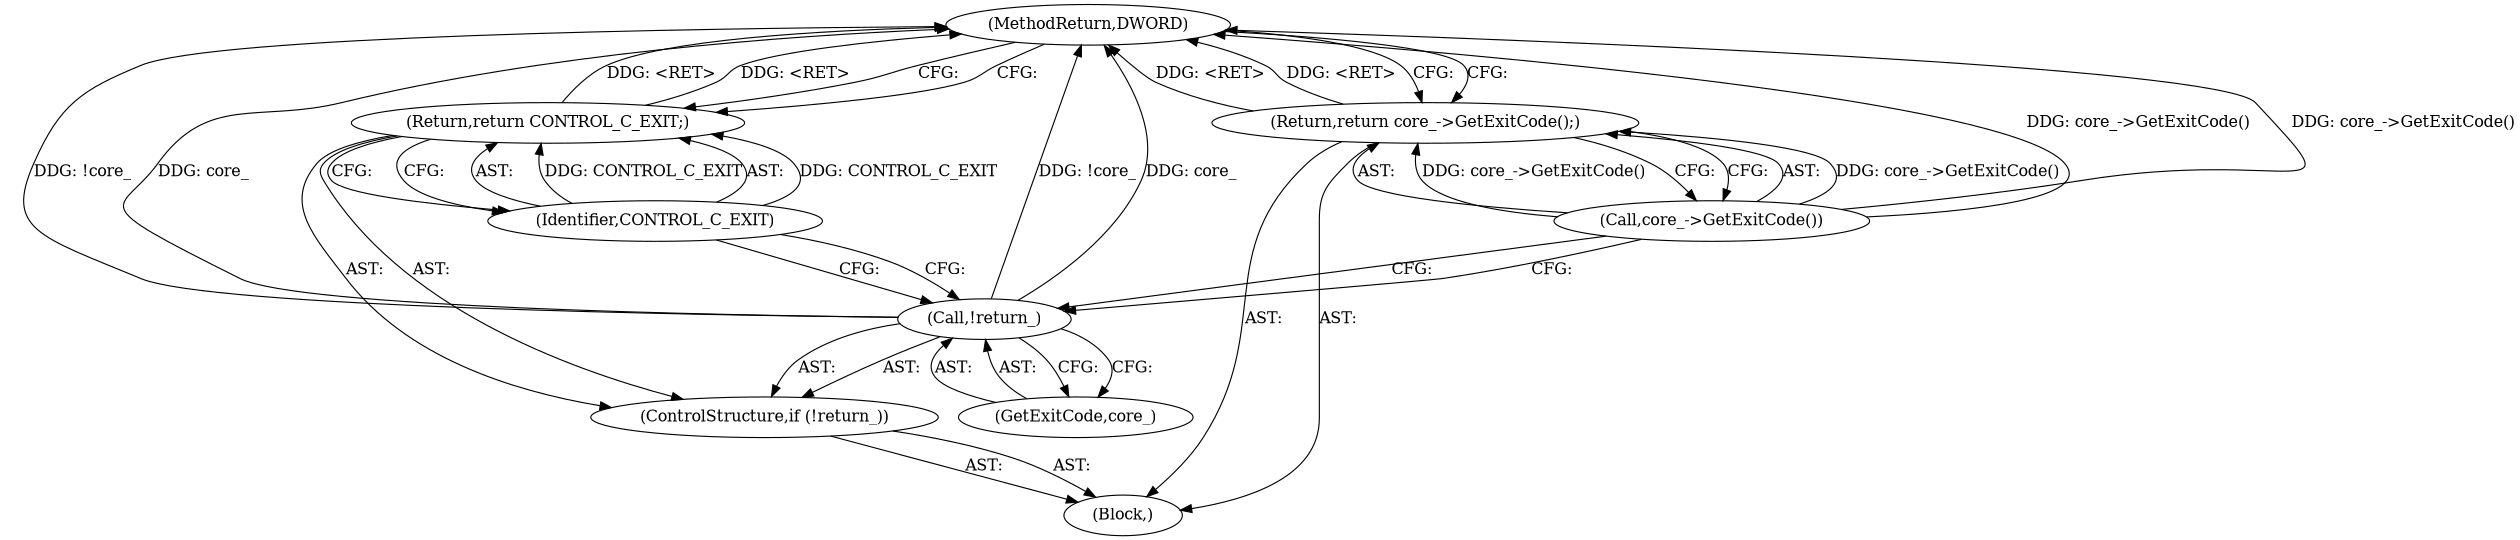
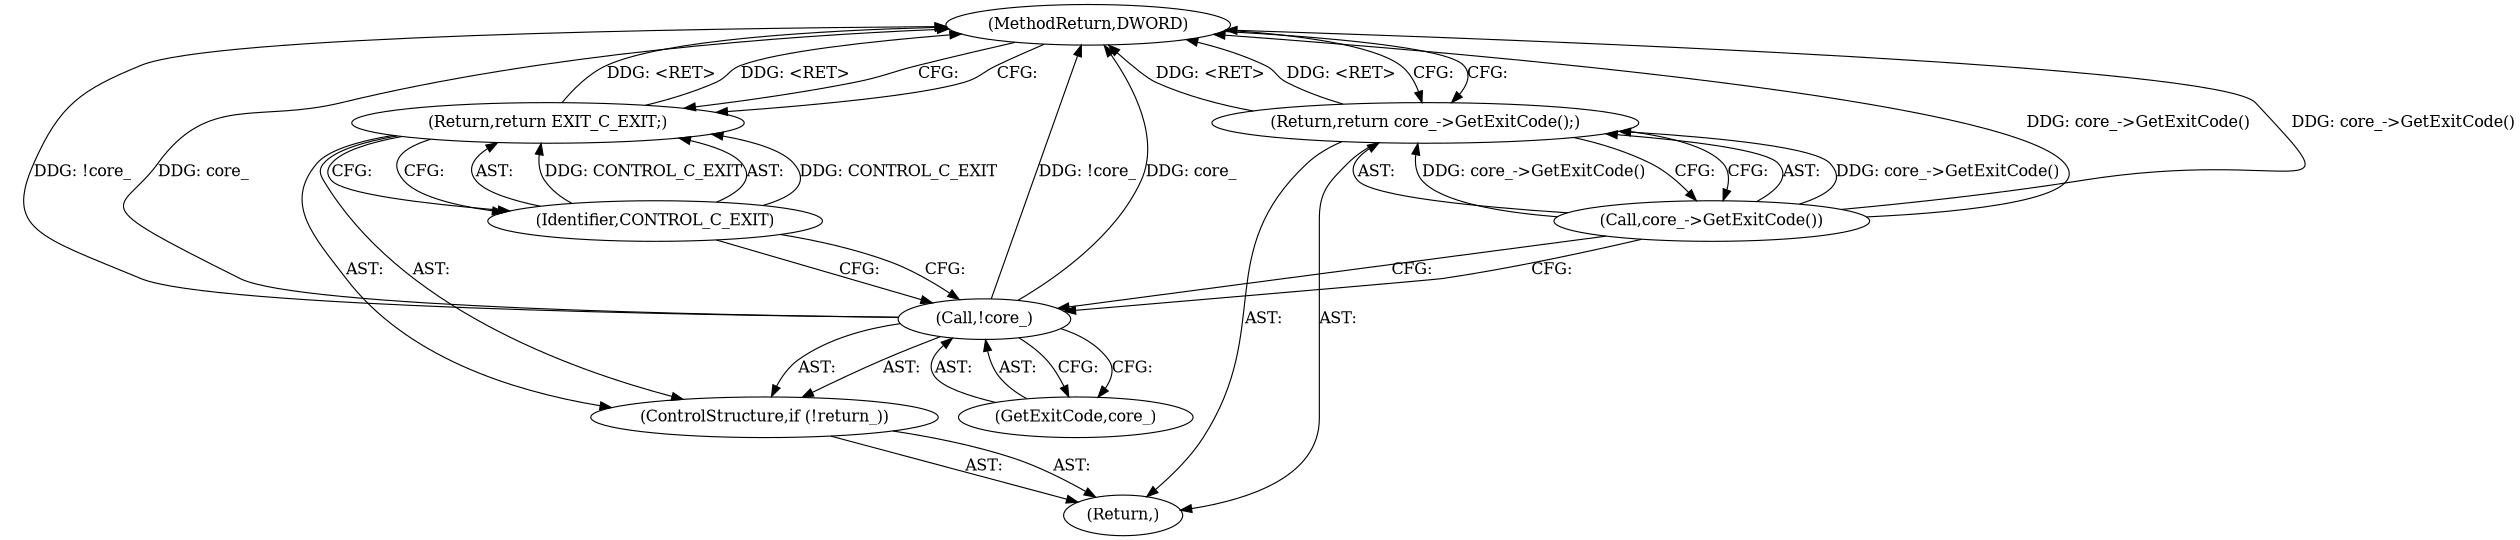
  digraph {
    n1 [label="(MethodReturn,DWORD)"]
-   n2 [label="(Return,return CONTROL_C_EXIT;)"]
+   n2 [label="(Return,return EXIT_C_EXIT;)"]
    n3 [label="(Return,return core_->GetExitCode();)"]
    n4 [label="(ControlStructure,if (!return_))"]
    n5 [label="(Identifier,CONTROL_C_EXIT)"]
-   n6 [label="(Block,)"]
+   n6 [label="(Return,)"]
    n7 [label="(Call,core_->GetExitCode())"]
-   n8 [label="(Call,!return_)"]
+   n8 [label="(Call,!core_)"]
    n9 [label="(GetExitCode,core_)"]
    n1 -> n2 [label="CFG: "]
    n1 -> n2 [label="CFG: "]
    n1 -> n3 [label="CFG: "]
    n1 -> n3 [label="CFG: "]
    n2 -> n1 [label="DDG: <RET>"]
    n2 -> n1 [label="DDG: <RET>"]
    n2 -> n4 [label="AST: "]
    n2 -> n4 [label="AST: "]
    n2 -> n5 [label="CFG: "]
    n2 -> n5 [label="CFG: "]
    n3 -> n1 [label="DDG: <RET>"]
    n3 -> n1 [label="DDG: <RET>"]
    n3 -> n6 [label="AST: "]
    n3 -> n6 [label="AST: "]
    n3 -> n7 [label="CFG: "]
    n3 -> n7 [label="CFG: "]
    n4 -> n6 [label="AST: "]
    n4 -> n6 [label="AST: "]
    n5 -> n2 [label="AST: "]
    n5 -> n2 [label="DDG: CONTROL_C_EXIT"]
    n5 -> n2 [label="AST: "]
    n5 -> n2 [label="DDG: CONTROL_C_EXIT"]
    n5 -> n8 [label="CFG: "]
    n5 -> n8 [label="CFG: "]
    n7 -> n1 [label="DDG: core_->GetExitCode()"]
    n7 -> n1 [label="DDG: core_->GetExitCode()"]
    n7 -> n3 [label="AST: "]
    n7 -> n3 [label="DDG: core_->GetExitCode()"]
    n7 -> n3 [label="AST: "]
    n7 -> n3 [label="DDG: core_->GetExitCode()"]
    n7 -> n8 [label="CFG: "]
    n7 -> n8 [label="CFG: "]
    n8 -> n1 [label="DDG: !core_"]
    n8 -> n1 [label="DDG: core_"]
    n8 -> n1 [label="DDG: !core_"]
    n8 -> n1 [label="DDG: core_"]
    n8 -> n4 [label="AST: "]
    n8 -> n4 [label="AST: "]
    n8 -> n9 [label="CFG: "]
    n8 -> n9 [label="CFG: "]
    n9 -> n8 [label="AST: "]
    n9 -> n8 [label="AST: "]
  }
